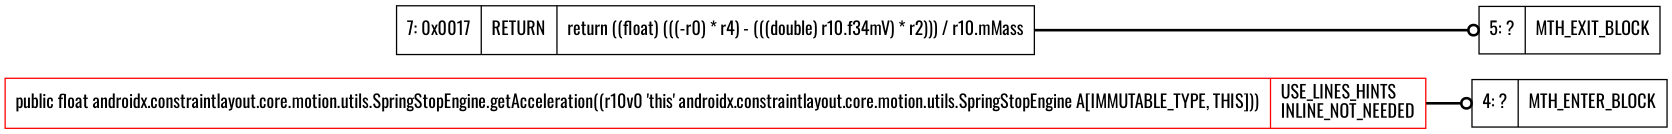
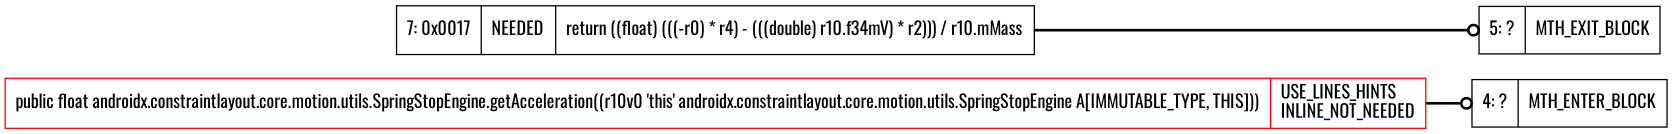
  digraph {
    fontname=Oswald
    rankdir=LR
    node [color=black fontname=Oswald shape=record]
    edge [arrowhead=odot fontname=Oswald style=bold]
    n1 [label="{4\:\ ?|MTH_ENTER_BLOCK\l}"]
-   n2 [label="{7\:\ 0x0017|RETURN\l|return ((float) (((\-r0) * r4) \- (((double) r10.f34mV) * r2))) \/ r10.mMass\l}"]
+   n2 [label="{7\:\ 0x0017|NEEDED\l|return ((float) (((\-r0) * r4) \- (((double) r10.f34mV) * r2))) \/ r10.mMass\l}"]
    n3 [label="{5\:\ ?|MTH_EXIT_BLOCK\l}"]
    n4 [color=red label="{public float androidx.constraintlayout.core.motion.utils.SpringStopEngine.getAcceleration((r10v0 'this' androidx.constraintlayout.core.motion.utils.SpringStopEngine A[IMMUTABLE_TYPE, THIS]))  | USE_LINES_HINTS\lINLINE_NOT_NEEDED\l}"]
    n2 -> n3
    n4 -> n1
  }
